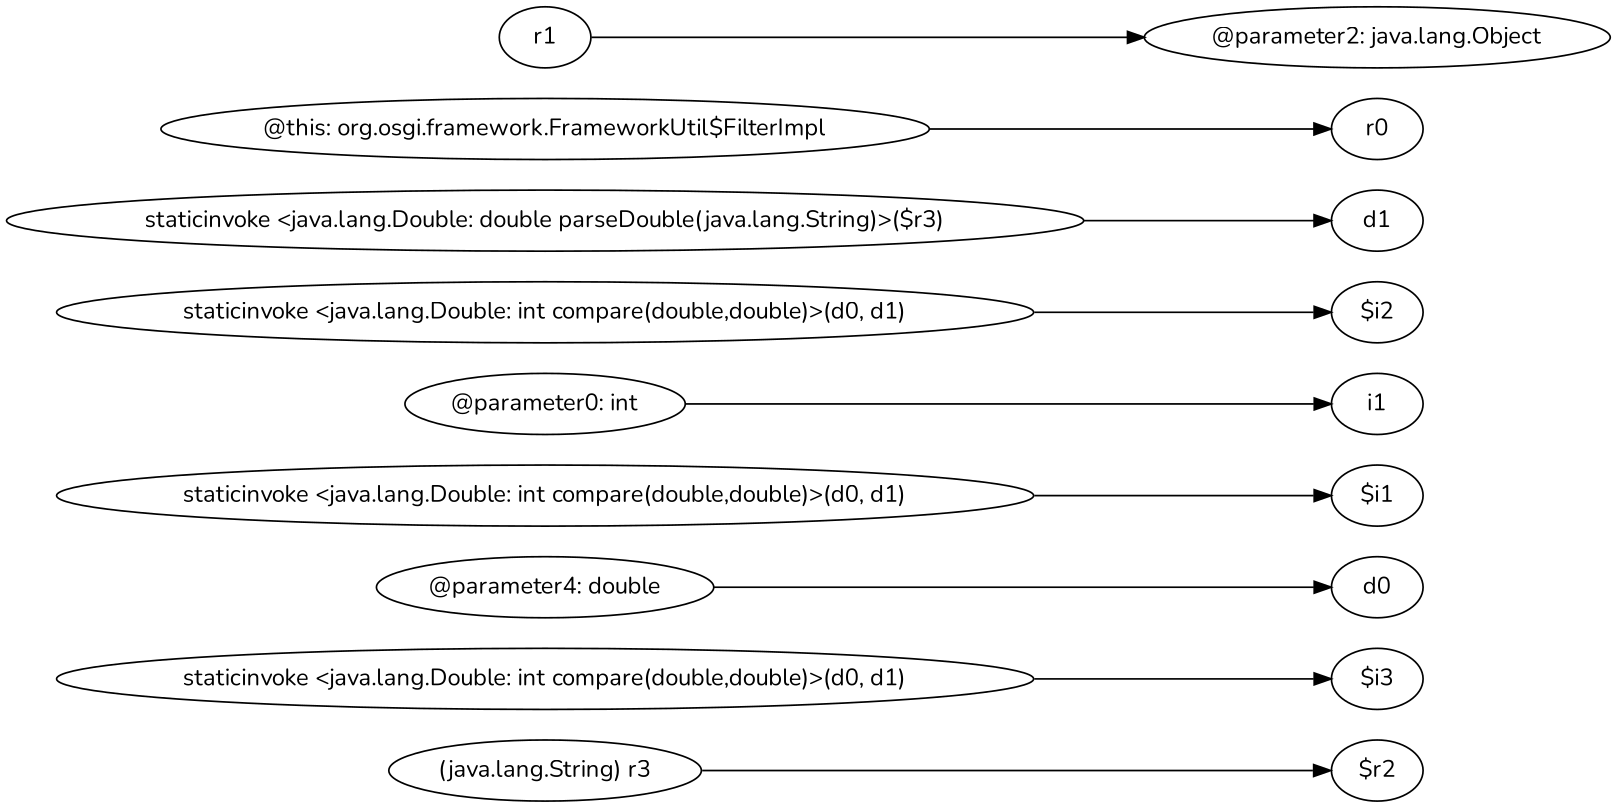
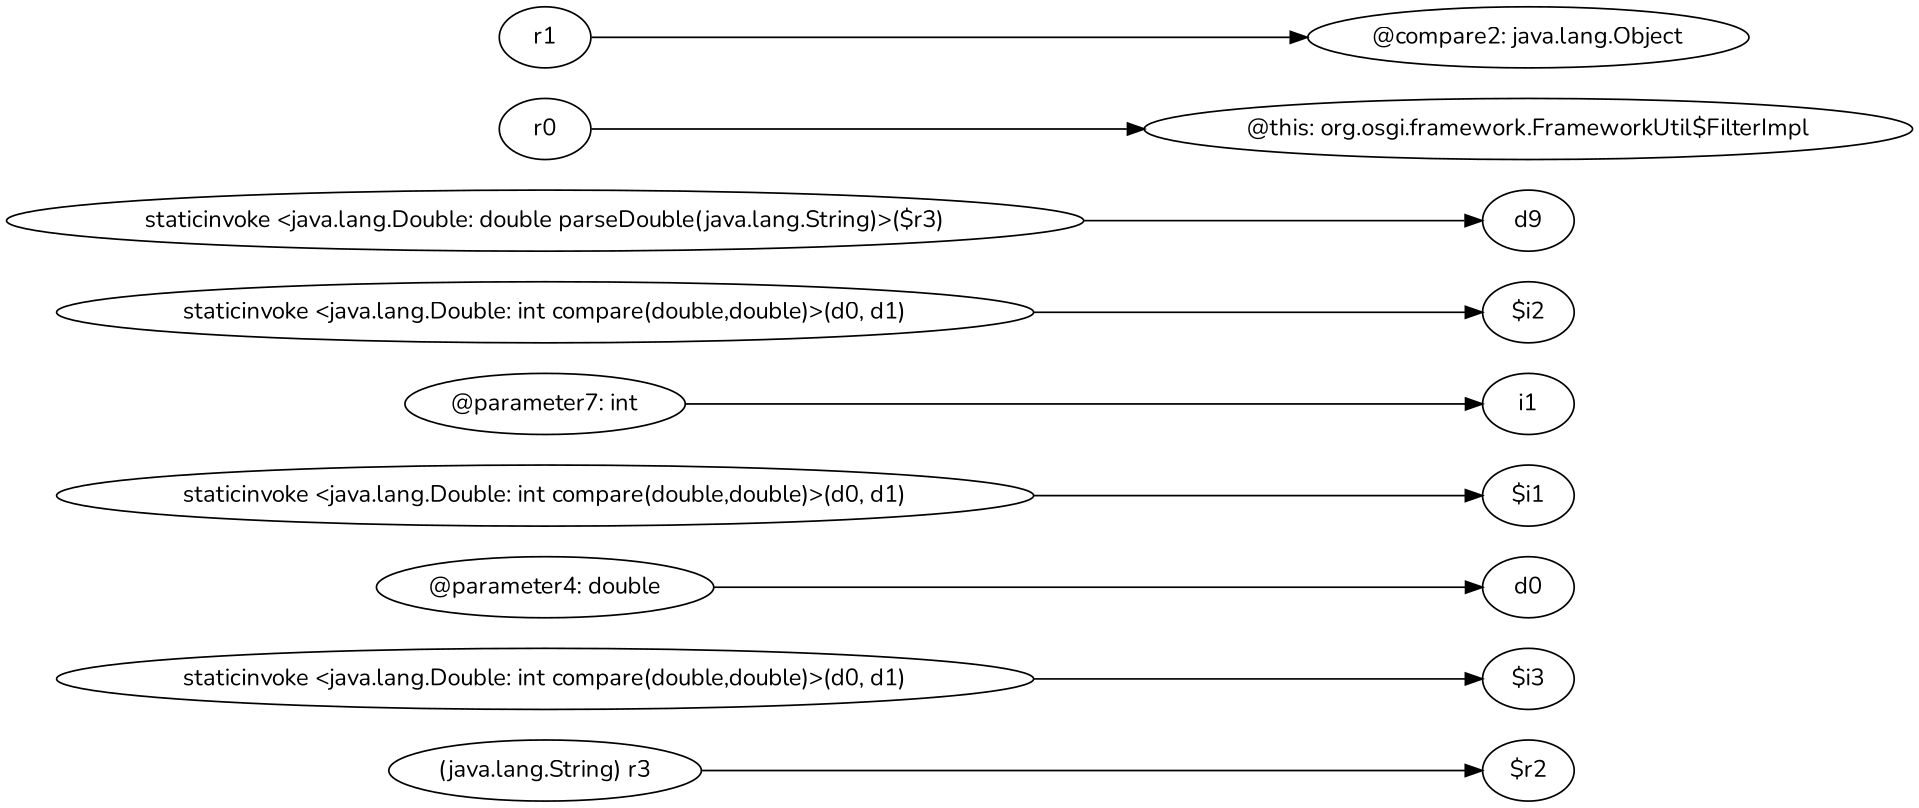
  digraph {
    fontname=Nunito
    rankdir=LR
    node [fontname=Nunito]
    edge [fontname=Nunito]
    n1 [label="(java.lang.String) r3"]
    n2 [label="$r2"]
    n3 [label="staticinvoke <java.lang.Double: int compare(double,double)>(d0, d1)"]
    n4 [label="$i3"]
    n5 [label="@parameter4: double"]
    n6 [label=d0]
    n7 [label="staticinvoke <java.lang.Double: int compare(double,double)>(d0, d1)"]
    n8 [label="$i1"]
-   n9 [label="@parameter0: int"]
+   n9 [label="@parameter7: int"]
    n10 [label=i1]
    n11 [label="staticinvoke <java.lang.Double: int compare(double,double)>(d0, d1)"]
    n12 [label="$i2"]
    n13 [label="staticinvoke <java.lang.Double: double parseDouble(java.lang.String)>($r3)"]
-   n14 [label=d1]
+   n14 [label=d9]
    n15 [label="@this: org.osgi.framework.FrameworkUtil$FilterImpl"]
    n16 [label=r0]
-   n17 [label="@parameter2: java.lang.Object"]
+   n17 [label="@compare2: java.lang.Object"]
    n18 [label=r1]
    n1 -> n2
    n3 -> n4
    n5 -> n6
    n7 -> n8
    n9 -> n10
    n11 -> n12
    n13 -> n14
-   n15 -> n16
+   n16 -> n15
    n18 -> n17
  }
